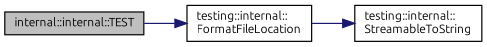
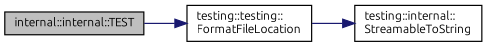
  digraph {
    fontname=Ubuntu
    rankdir=LR
    node [color=black fillcolor=white fontname=Ubuntu fontsize=10 shape=record style=filled]
    edge [color=midnightblue fontname=Ubuntu fontsize=10 labelfontname=Helvetica labelfontsize=10 style=solid]
    n1 [fillcolor=grey75 fontcolor=black height=0.2 label="internal::internal::TEST" width=0.4]
-   n2 [height=0.2 label="testing::internal::\lFormatFileLocation" width=0.4]
+   n2 [height=0.2 label="testing::testing::\lFormatFileLocation" width=0.4]
    n3 [height=0.2 label="testing::internal::\lStreamableToString" width=0.4]
    n1 -> n2
    n2 -> n3
  }
